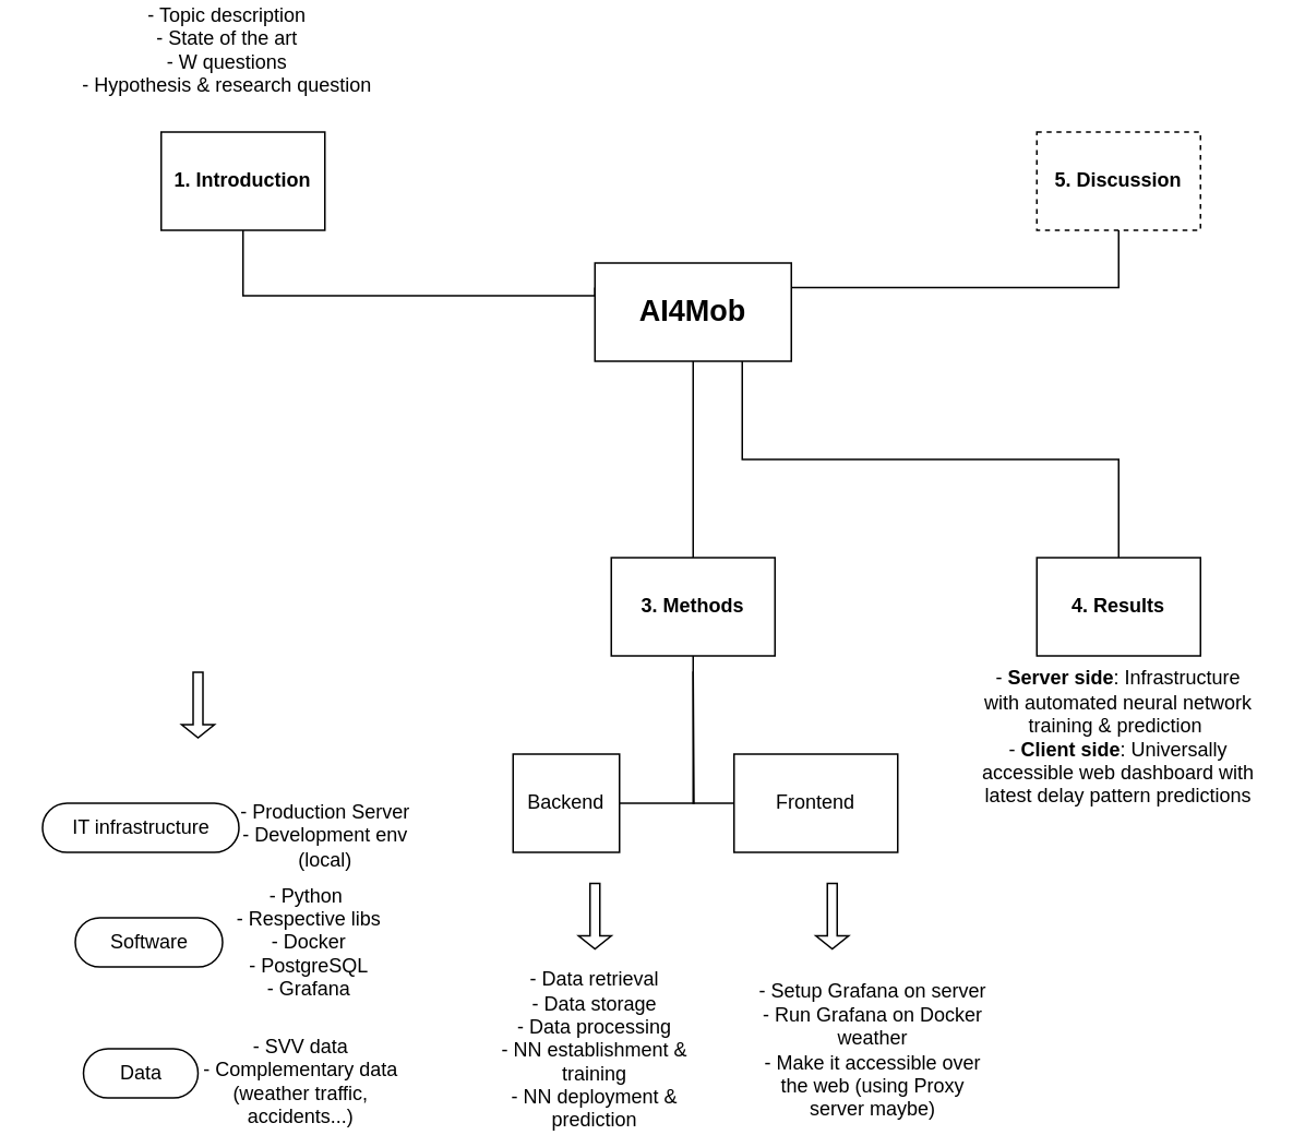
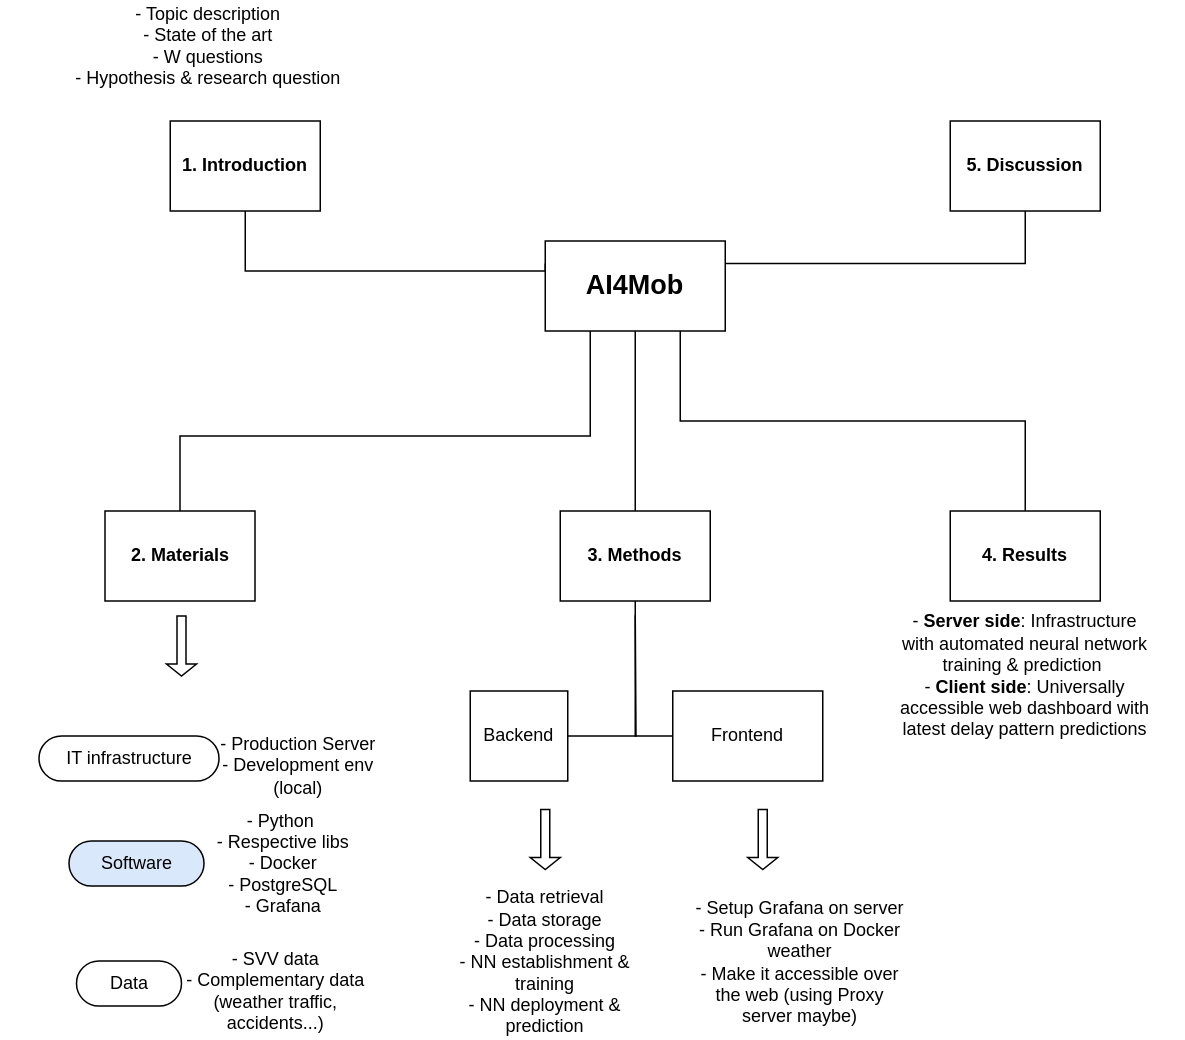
  <mxCell id="0" />
  <mxCell id="1" parent="0" />
  <mxCell id="2" value="&lt;font style=&quot;font-size: 18px&quot;&gt;&lt;b&gt;AI4Mob&lt;/b&gt;&lt;/font&gt;" style="whiteSpace=wrap;html=1;align=center;treeFolding=1;treeMoving=1;newEdgeStyle={&quot;edgeStyle&quot;:&quot;elbowEdgeStyle&quot;,&quot;startArrow&quot;:&quot;none&quot;,&quot;endArrow&quot;:&quot;none&quot;};" vertex="1" parent="1"><mxGeometry x="363" y="160" width="120" height="60" as="geometry" /></mxCell>
- <mxCell id="3" value="&lt;b&gt;1. Introduction&lt;/b&gt;" style="whiteSpace=wrap;html=1;align=center;verticalAlign=middle;treeFolding=1;treeMoving=1;newEdgeStyle={&quot;edgeStyle&quot;:&quot;elbowEdgeStyle&quot;,&quot;startArrow&quot;:&quot;none&quot;,&quot;endArrow&quot;:&quot;none&quot;};" vertex="1" parent="1"><mxGeometry x="98" y="80" width="100" height="60" as="geometry" /></mxCell>
+ <mxCell id="3" value="&lt;b&gt;1. Introduction&lt;/b&gt;" style="whiteSpace=wrap;html=1;align=center;verticalAlign=middle;treeFolding=1;treeMoving=1;newEdgeStyle={&quot;edgeStyle&quot;:&quot;elbowEdgeStyle&quot;,&quot;startArrow&quot;:&quot;none&quot;,&quot;endArrow&quot;:&quot;none&quot;};" vertex="1" parent="1"><mxGeometry x="113" y="80" width="100" height="60" as="geometry" /></mxCell>
  <mxCell id="4" value="" style="edgeStyle=elbowEdgeStyle;elbow=vertical;startArrow=none;endArrow=none;rounded=0;exitX=0;exitY=0.25;exitDx=0;exitDy=0;" edge="1" target="3" parent="1" source="2"><mxGeometry relative="1" as="geometry"><mxPoint x="308" y="180" as="sourcePoint" /><Array as="points"><mxPoint x="308" y="180" /><mxPoint x="258" y="140" /></Array></mxGeometry></mxCell>
+ <mxCell id="5" value="&lt;b&gt;2. Materials&lt;/b&gt;" style="whiteSpace=wrap;html=1;align=center;verticalAlign=middle;treeFolding=1;treeMoving=1;newEdgeStyle={&quot;edgeStyle&quot;:&quot;elbowEdgeStyle&quot;,&quot;startArrow&quot;:&quot;none&quot;,&quot;endArrow&quot;:&quot;none&quot;};" vertex="1" parent="1"><mxGeometry x="69.5" y="340" width="100" height="60" as="geometry" /></mxCell>
+ <mxCell id="6" value="" style="edgeStyle=elbowEdgeStyle;elbow=vertical;startArrow=none;endArrow=none;rounded=0;exitX=0.25;exitY=1;exitDx=0;exitDy=0;" edge="1" target="5" parent="1" source="2"><mxGeometry relative="1" as="geometry"><mxPoint x="338" y="250" as="sourcePoint" /><Array as="points"><mxPoint x="258" y="290" /></Array></mxGeometry></mxCell>
  <mxCell id="7" value="&lt;b&gt;3. Methods&lt;/b&gt;" style="whiteSpace=wrap;html=1;align=center;verticalAlign=middle;treeFolding=1;treeMoving=1;newEdgeStyle={&quot;edgeStyle&quot;:&quot;elbowEdgeStyle&quot;,&quot;startArrow&quot;:&quot;none&quot;,&quot;endArrow&quot;:&quot;none&quot;};" vertex="1" parent="1"><mxGeometry x="373" y="340" width="100" height="60" as="geometry" /></mxCell>
  <mxCell id="8" value="" style="edgeStyle=elbowEdgeStyle;elbow=vertical;startArrow=none;endArrow=none;rounded=0;exitX=0.5;exitY=1;exitDx=0;exitDy=0;" edge="1" target="7" parent="1" source="2"><mxGeometry relative="1" as="geometry"><mxPoint x="398" y="360" as="sourcePoint" /></mxGeometry></mxCell>
  <mxCell id="9" value="&lt;b&gt;4. Results&lt;/b&gt;" style="whiteSpace=wrap;html=1;align=center;verticalAlign=middle;treeFolding=1;treeMoving=1;newEdgeStyle={&quot;edgeStyle&quot;:&quot;elbowEdgeStyle&quot;,&quot;startArrow&quot;:&quot;none&quot;,&quot;endArrow&quot;:&quot;none&quot;};" vertex="1" parent="1"><mxGeometry x="633" y="340" width="100" height="60" as="geometry" /></mxCell>
  <mxCell id="10" value="" style="edgeStyle=elbowEdgeStyle;elbow=vertical;startArrow=none;endArrow=none;rounded=0;exitX=0.75;exitY=1;exitDx=0;exitDy=0;" edge="1" target="9" parent="1" source="2"><mxGeometry relative="1" as="geometry"><mxPoint x="558" y="280" as="sourcePoint" /></mxGeometry></mxCell>
- <mxCell id="11" value="&lt;b&gt;5. Discussion&lt;/b&gt;" style="whiteSpace=wrap;html=1;align=center;verticalAlign=middle;treeFolding=1;treeMoving=1;newEdgeStyle={&quot;edgeStyle&quot;:&quot;elbowEdgeStyle&quot;,&quot;startArrow&quot;:&quot;none&quot;,&quot;endArrow&quot;:&quot;none&quot;};dashed=1;" vertex="1" parent="1"><mxGeometry x="633" y="80" width="100" height="60" as="geometry" /></mxCell>
+ <mxCell id="11" value="&lt;b&gt;5. Discussion&lt;/b&gt;" style="whiteSpace=wrap;html=1;align=center;verticalAlign=middle;treeFolding=1;treeMoving=1;newEdgeStyle={&quot;edgeStyle&quot;:&quot;elbowEdgeStyle&quot;,&quot;startArrow&quot;:&quot;none&quot;,&quot;endArrow&quot;:&quot;none&quot;};" vertex="1" parent="1"><mxGeometry x="633" y="80" width="100" height="60" as="geometry" /></mxCell>
  <mxCell id="12" value="" style="edgeStyle=elbowEdgeStyle;elbow=vertical;startArrow=none;endArrow=none;rounded=0;exitX=1;exitY=0.25;exitDx=0;exitDy=0;" edge="1" target="11" parent="1" source="2"><mxGeometry relative="1" as="geometry"><mxPoint x="708" y="120" as="sourcePoint" /><Array as="points"><mxPoint x="548" y="175" /></Array></mxGeometry></mxCell>
  <mxCell id="13" value="- Topic description&lt;br&gt;- State of the art&lt;br&gt;- W questions&lt;br&gt;- Hypothesis &amp;amp; research question" style="text;html=1;strokeColor=none;fillColor=none;align=center;verticalAlign=middle;whiteSpace=wrap;rounded=0;" vertex="1" parent="1"><mxGeometry x="20.5" y="20" width="235" height="20" as="geometry" /></mxCell>
  <mxCell id="14" value="IT infrastructure" style="whiteSpace=wrap;html=1;rounded=1;arcSize=50;align=center;verticalAlign=middle;strokeWidth=1;autosize=1;spacing=4;treeFolding=1;treeMoving=1;newEdgeStyle={&quot;edgeStyle&quot;:&quot;entityRelationEdgeStyle&quot;,&quot;startArrow&quot;:&quot;none&quot;,&quot;endArrow&quot;:&quot;none&quot;,&quot;segment&quot;:10,&quot;curved&quot;:1};" vertex="1" parent="1"><mxGeometry x="25.5" y="490" width="120" height="30" as="geometry" /></mxCell>
  <mxCell id="15" value="Data" style="whiteSpace=wrap;html=1;rounded=1;arcSize=50;align=center;verticalAlign=middle;strokeWidth=1;autosize=1;spacing=4;treeFolding=1;treeMoving=1;newEdgeStyle={&quot;edgeStyle&quot;:&quot;entityRelationEdgeStyle&quot;,&quot;startArrow&quot;:&quot;none&quot;,&quot;endArrow&quot;:&quot;none&quot;,&quot;segment&quot;:10,&quot;curved&quot;:1};" vertex="1" parent="1"><mxGeometry x="50.5" y="640" width="70" height="30" as="geometry" /></mxCell>
- <mxCell id="16" value="Software" style="whiteSpace=wrap;html=1;rounded=1;arcSize=50;align=center;verticalAlign=middle;strokeWidth=1;autosize=1;spacing=4;treeFolding=1;treeMoving=1;newEdgeStyle={&quot;edgeStyle&quot;:&quot;entityRelationEdgeStyle&quot;,&quot;startArrow&quot;:&quot;none&quot;,&quot;endArrow&quot;:&quot;none&quot;,&quot;segment&quot;:10,&quot;curved&quot;:1};" vertex="1" parent="1"><mxGeometry x="45.5" y="560" width="90" height="30" as="geometry" /></mxCell>
+ <mxCell id="16" value="Software" style="whiteSpace=wrap;html=1;rounded=1;arcSize=50;align=center;verticalAlign=middle;strokeWidth=1;autosize=1;spacing=4;treeFolding=1;treeMoving=1;newEdgeStyle={&quot;edgeStyle&quot;:&quot;entityRelationEdgeStyle&quot;,&quot;startArrow&quot;:&quot;none&quot;,&quot;endArrow&quot;:&quot;none&quot;,&quot;segment&quot;:10,&quot;curved&quot;:1};fillColor=#dae8fc;" vertex="1" parent="1"><mxGeometry x="45.5" y="560" width="90" height="30" as="geometry" /></mxCell>
  <mxCell id="17" value="- Production Server&lt;br&gt;- Development env (local)" style="text;html=1;strokeColor=none;fillColor=none;align=center;verticalAlign=middle;whiteSpace=wrap;rounded=0;" vertex="1" parent="1"><mxGeometry x="135.5" y="500" width="125" height="20" as="geometry" /></mxCell>
  <mxCell id="18" value="- Python&amp;nbsp;&lt;br&gt;- Respective libs&lt;br&gt;- Docker&lt;br&gt;- PostgreSQL&lt;br&gt;- Grafana" style="text;html=1;strokeColor=none;fillColor=none;align=center;verticalAlign=middle;whiteSpace=wrap;rounded=0;" vertex="1" parent="1"><mxGeometry x="125.5" y="565" width="125" height="20" as="geometry" /></mxCell>
  <mxCell id="19" value="- SVV data&lt;br&gt;- Complementary data (weather traffic, accidents...)" style="text;html=1;strokeColor=none;fillColor=none;align=center;verticalAlign=middle;whiteSpace=wrap;rounded=0;" vertex="1" parent="1"><mxGeometry x="120.5" y="650" width="125" height="20" as="geometry" /></mxCell>
  <mxCell id="20" value="" style="shape=singleArrow;direction=south;whiteSpace=wrap;html=1;" vertex="1" parent="1"><mxGeometry x="110.5" y="410" width="20" height="40" as="geometry" /></mxCell>
  <mxCell id="21" value="" style="edgeStyle=orthogonalEdgeStyle;startArrow=none;endArrow=none;rounded=0;targetPortConstraint=eastwest;sourcePortConstraint=northsouth;" edge="1" target="23" parent="1"><mxGeometry relative="1" as="geometry"><mxPoint x="423" y="409.5" as="sourcePoint" /></mxGeometry></mxCell>
  <mxCell id="22" value="" style="edgeStyle=orthogonalEdgeStyle;startArrow=none;endArrow=none;rounded=0;targetPortConstraint=eastwest;sourcePortConstraint=northsouth;exitX=0.5;exitY=1;exitDx=0;exitDy=0;" edge="1" target="24" parent="1" source="7"><mxGeometry relative="1" as="geometry"><mxPoint x="423" y="409.5" as="sourcePoint" /></mxGeometry></mxCell>
  <mxCell id="23" value="Backend" style="whiteSpace=wrap;html=1;align=center;verticalAlign=middle;treeFolding=1;treeMoving=1;" vertex="1" parent="1"><mxGeometry x="313" y="460" width="65" height="60" as="geometry" /></mxCell>
  <mxCell id="24" value="Frontend" style="whiteSpace=wrap;html=1;align=center;verticalAlign=middle;treeFolding=1;treeMoving=1;" vertex="1" parent="1"><mxGeometry x="448" y="460" width="100" height="60" as="geometry" /></mxCell>
  <mxCell id="25" value="- &lt;b&gt;Server side&lt;/b&gt;: Infrastructure with automated neural network training &amp;amp; prediction&amp;nbsp;&lt;br&gt;- &lt;b&gt;Client side&lt;/b&gt;: Universally accessible web dashboard with latest delay pattern predictions" style="text;html=1;strokeColor=none;fillColor=none;align=center;verticalAlign=middle;whiteSpace=wrap;rounded=0;" vertex="1" parent="1"><mxGeometry x="598" y="440" width="170" height="20" as="geometry" /></mxCell>
  <mxCell id="26" value="" style="shape=singleArrow;direction=south;whiteSpace=wrap;html=1;" vertex="1" parent="1"><mxGeometry x="353" y="539" width="20" height="40" as="geometry" /></mxCell>
  <mxCell id="27" value="" style="shape=singleArrow;direction=south;whiteSpace=wrap;html=1;" vertex="1" parent="1"><mxGeometry x="498" y="539" width="20" height="40" as="geometry" /></mxCell>
  <mxCell id="28" value="- Data retrieval&lt;br&gt;- Data storage&lt;br&gt;- Data processing&lt;br&gt;- NN establishment &amp;amp; training&lt;br&gt;- NN deployment &amp;amp; prediction&lt;br&gt;" style="text;html=1;strokeColor=none;fillColor=none;align=center;verticalAlign=middle;whiteSpace=wrap;rounded=0;" vertex="1" parent="1"><mxGeometry x="288" y="631" width="150" height="20" as="geometry" /></mxCell>
  <mxCell id="29" value="- Setup Grafana on server&lt;br&gt;- Run Grafana on Docker weather&lt;br&gt;- Make it accessible over the web (using Proxy server maybe)" style="text;html=1;strokeColor=none;fillColor=none;align=center;verticalAlign=middle;whiteSpace=wrap;rounded=0;" vertex="1" parent="1"><mxGeometry x="458" y="631" width="150" height="20" as="geometry" /></mxCell>
